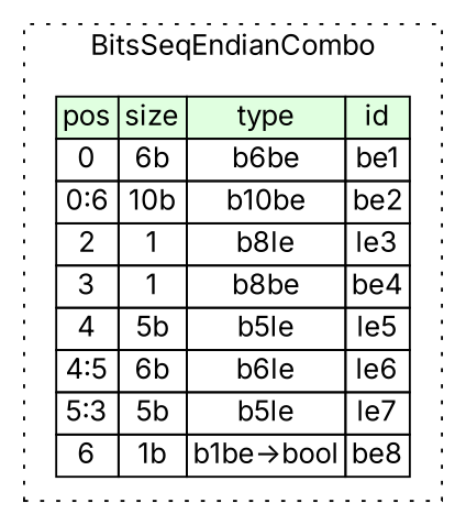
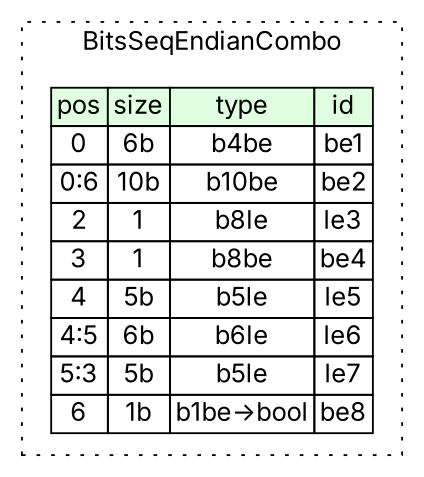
  digraph {
    rankdir=LR
    fontname=Inter
-   n1 [label=<<TABLE BORDER="0" CELLBORDER="1" CELLSPACING="0"> 			<TR><TD BGCOLOR="#E0FFE0">pos</TD><TD BGCOLOR="#E0FFE0">size</TD><TD BGCOLOR="#E0FFE0">type</TD><TD BGCOLOR="#E0FFE0">id</TD></TR> 			<TR><TD PORT="be1_pos">0</TD><TD PORT="be1_size">6b</TD><TD>b6be</TD><TD PORT="be1_type">be1</TD></TR> 			<TR><TD PORT="be2_pos">0:6</TD><TD PORT="be2_size">10b</TD><TD>b10be</TD><TD PORT="be2_type">be2</TD></TR> 			<TR><TD PORT="le3_pos">2</TD><TD PORT="le3_size">1</TD><TD>b8le</TD><TD PORT="le3_type">le3</TD></TR> 			<TR><TD PORT="be4_pos">3</TD><TD PORT="be4_size">1</TD><TD>b8be</TD><TD PORT="be4_type">be4</TD></TR> 			<TR><TD PORT="le5_pos">4</TD><TD PORT="le5_size">5b</TD><TD>b5le</TD><TD PORT="le5_type">le5</TD></TR> 			<TR><TD PORT="le6_pos">4:5</TD><TD PORT="le6_size">6b</TD><TD>b6le</TD><TD PORT="le6_type">le6</TD></TR> 			<TR><TD PORT="le7_pos">5:3</TD><TD PORT="le7_size">5b</TD><TD>b5le</TD><TD PORT="le7_type">le7</TD></TR> 			<TR><TD PORT="be8_pos">6</TD><TD PORT="be8_size">1b</TD><TD>b1be→bool</TD><TD PORT="be8_type">be8</TD></TR> 		</TABLE>> shape=plaintext fontname=Inter]
+   n1 [label=<<TABLE BORDER="0" CELLBORDER="1" CELLSPACING="0"> 			<TR><TD BGCOLOR="#E0FFE0">pos</TD><TD BGCOLOR="#E0FFE0">size</TD><TD BGCOLOR="#E0FFE0">type</TD><TD BGCOLOR="#E0FFE0">id</TD></TR> 			<TR><TD PORT="be1_pos">0</TD><TD PORT="be1_size">6b</TD><TD>b4be</TD><TD PORT="be1_type">be1</TD></TR> 			<TR><TD PORT="be2_pos">0:6</TD><TD PORT="be2_size">10b</TD><TD>b10be</TD><TD PORT="be2_type">be2</TD></TR> 			<TR><TD PORT="le3_pos">2</TD><TD PORT="le3_size">1</TD><TD>b8le</TD><TD PORT="le3_type">le3</TD></TR> 			<TR><TD PORT="be4_pos">3</TD><TD PORT="be4_size">1</TD><TD>b8be</TD><TD PORT="be4_type">be4</TD></TR> 			<TR><TD PORT="le5_pos">4</TD><TD PORT="le5_size">5b</TD><TD>b5le</TD><TD PORT="le5_type">le5</TD></TR> 			<TR><TD PORT="le6_pos">4:5</TD><TD PORT="le6_size">6b</TD><TD>b6le</TD><TD PORT="le6_type">le6</TD></TR> 			<TR><TD PORT="le7_pos">5:3</TD><TD PORT="le7_size">5b</TD><TD>b5le</TD><TD PORT="le7_type">le7</TD></TR> 			<TR><TD PORT="be8_pos">6</TD><TD PORT="be8_size">1b</TD><TD>b1be→bool</TD><TD PORT="be8_type">be8</TD></TR> 		</TABLE>> shape=plaintext fontname=Inter]
    subgraph cluster_1 {
      label=BitsSeqEndianCombo
      style=dotted
      n1
    }
  }
